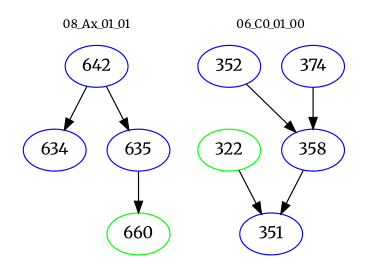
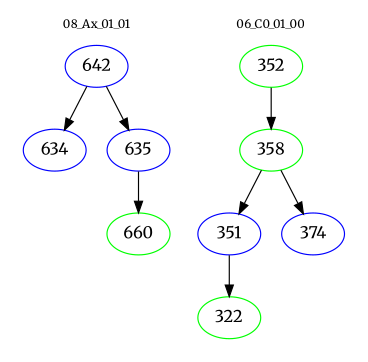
  digraph {
    fontname=Merriweather
    node [color=blue fontname=Merriweather]
    edge [color=black fontname=Merriweather]
    n1 [label=642]
    n2 [label=634]
    n3 [label=635]
    n4 [color=green label=660]
-   n5 [label=358]
+   n5 [color=green label=358]
    n6 [label=351]
    n7 [label=374]
-   n8 [label=352]
+   n8 [color=green label=352]
    n9 [color=green label=322]
    subgraph cluster_1 {
      color=white
      fontsize=10
      label="08_Ax_01_01"
      n1
      n2
      n3
      n4
    }
    subgraph cluster_2 {
      color=white
      fontsize=10
      label="06_C0_01_00"
      n5
      n6
      n7
      n8
      n9
    }
    n1 -> n2
    n1 -> n3
    n3 -> n4
    n5 -> n6
-   n7 -> n5
-   n9 -> n6
+   n5 -> n7
+   n6 -> n9
    n8 -> n5
  }
